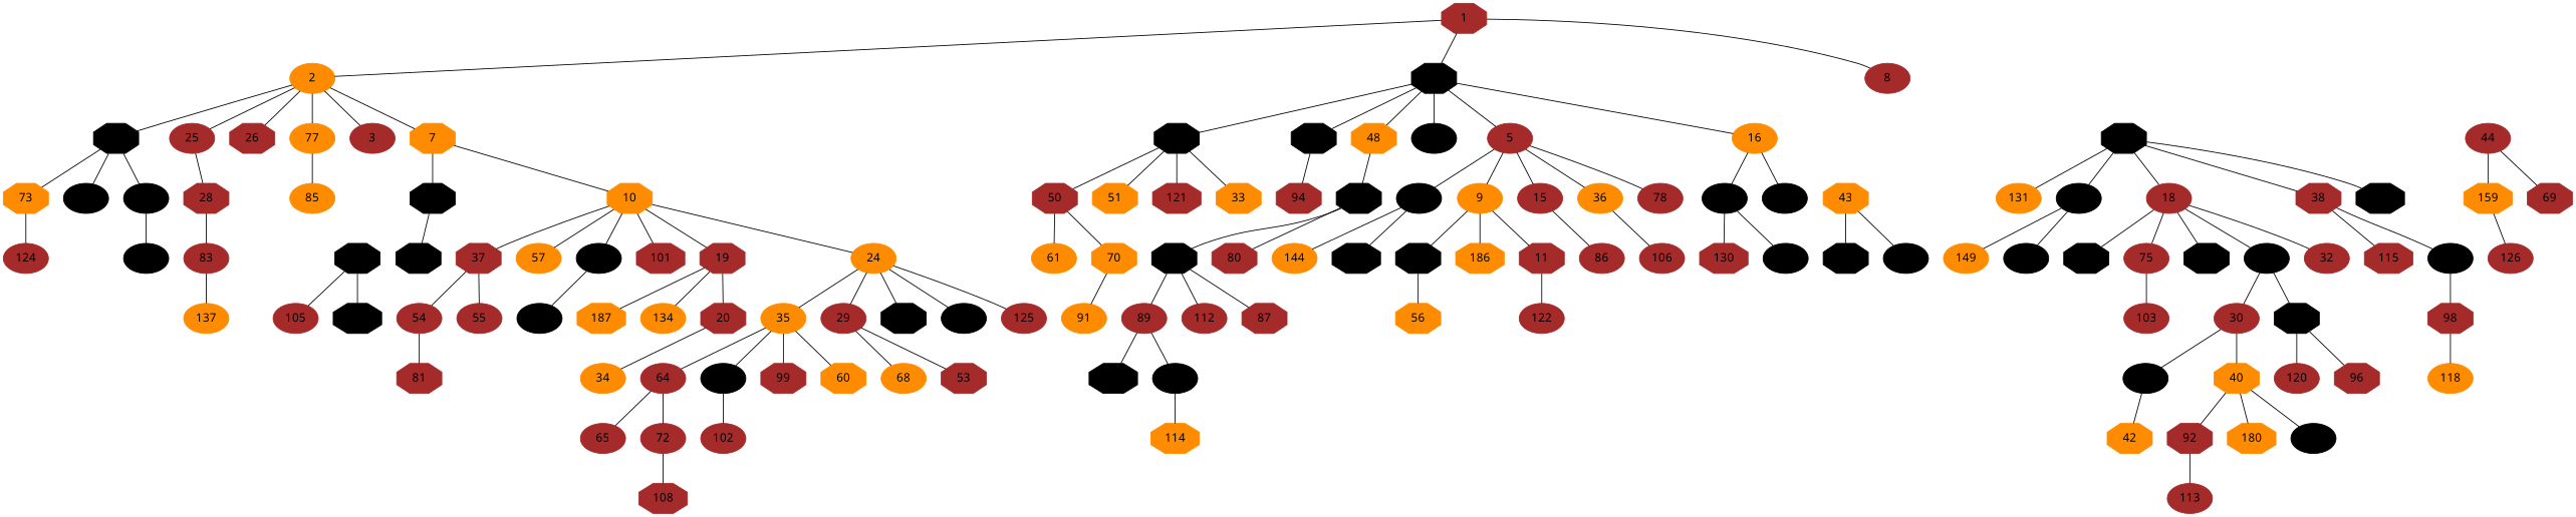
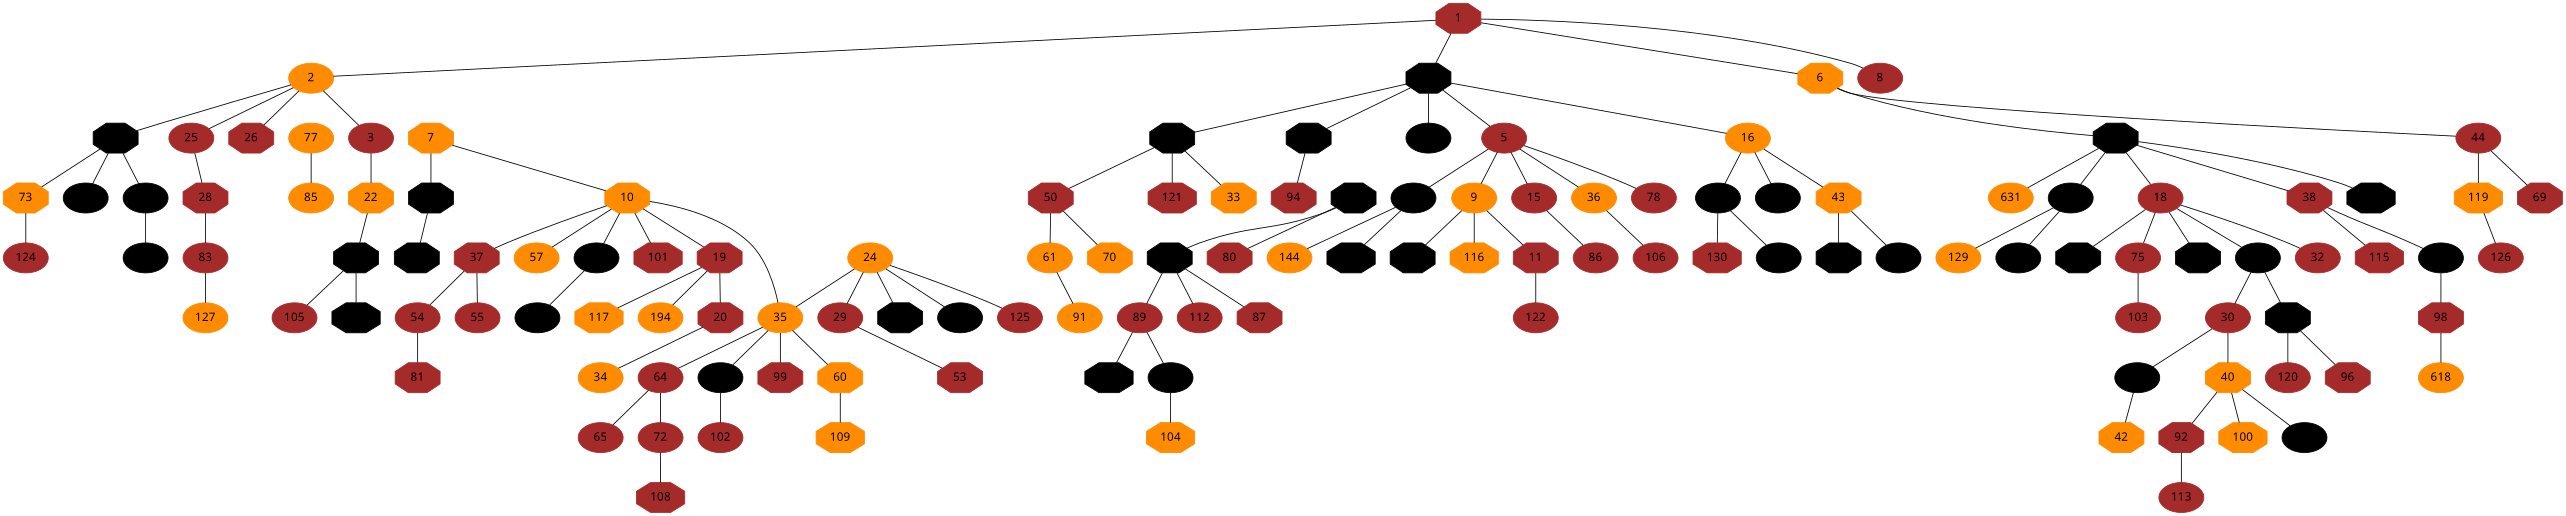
  graph {
    fontname="Noto Sans"
    node [color=brown fontname="Noto Sans" shape=ellipse style=filled]
    edge [fontname="Noto Sans"]
    1 [shape=octagon]
    2 [color=darkorange]
    4 [color=black shape=octagon]
+   6 [color=darkorange shape=octagon]
    8
    3
    7 [color=darkorange shape=octagon]
    13 [color=black shape=octagon]
    25
    26 [shape=octagon]
    77 [color=darkorange]
    5
    16 [color=darkorange]
    17 [color=black shape=octagon]
    23 [color=black shape=octagon]
-   48 [color=darkorange shape=octagon]
    79 [color=black]
    12 [color=black shape=octagon]
    44
+   22 [color=darkorange shape=octagon]
    10 [color=darkorange shape=octagon]
    58 [color=black shape=octagon]
    21 [color=black]
    46 [color=black]
    73 [color=darkorange shape=octagon]
    28 [shape=octagon]
    85 [color=darkorange]
    45 [color=black shape=octagon]
    9 [color=darkorange]
    15
    36 [color=darkorange]
    78
    82 [color=black]
    31 [color=black]
    43 [color=darkorange shape=octagon]
    59 [color=black]
    33 [color=darkorange shape=octagon]
    50 [shape=octagon]
-   51 [color=darkorange shape=octagon]
    121 [shape=octagon]
    94 [shape=octagon]
    66 [color=black shape=octagon]
    11 [shape=octagon]
    47 [color=black shape=octagon]
-   116 [color=darkorange shape=octagon label=186]
+   116 [color=darkorange shape=octagon]
    86
    106
    n48 [color=darkorange label=144]
    128 [color=black shape=octagon]
    14 [color=black]
    18
    38 [shape=octagon]
    123 [color=black shape=octagon]
-   131 [color=darkorange]
+   131 [color=darkorange label=631]
    69 [shape=octagon]
-   119 [color=darkorange shape=octagon label=159]
+   119 [color=darkorange shape=octagon]
    19 [shape=octagon]
    24 [color=darkorange]
    37 [shape=octagon]
    57 [color=darkorange]
    97 [color=black]
    101 [shape=octagon]
    74 [color=black shape=octagon]
    122
-   56 [color=darkorange shape=octagon]
    20 [shape=octagon]
-   117 [color=darkorange shape=octagon label=187]
-   134 [color=darkorange]
+   117 [color=darkorange shape=octagon]
+   134 [color=darkorange label=194]
    29
    35 [color=darkorange]
    39 [color=black shape=octagon]
    88 [color=black]
    125
    54
    55
    133 [color=black]
    63 [color=black]
-   129 [color=darkorange label=149]
+   129 [color=darkorange]
    27 [color=black]
    32
    49 [color=black shape=octagon]
    75
    84 [color=black shape=octagon]
    62 [color=black]
    115 [shape=octagon]
    76 [color=black]
    124
    52 [color=black]
    71 [color=black shape=octagon]
    111 [color=black]
    130 [shape=octagon]
    61 [color=darkorange]
    70 [color=darkorange shape=octagon]
    30
    95 [color=black shape=octagon]
    103
    34 [color=darkorange]
    105
    110 [color=black shape=octagon]
    53 [shape=octagon]
-   68 [color=darkorange]
    60 [color=darkorange shape=octagon]
    64
    93 [color=black]
    99 [shape=octagon]
    83
    40 [color=darkorange shape=octagon]
    41 [color=black]
    96 [shape=octagon]
    120
-   127 [color=darkorange label=137]
+   127 [color=darkorange]
    92 [shape=octagon]
-   100 [color=darkorange shape=octagon label=180]
+   100 [color=darkorange shape=octagon]
    107 [color=black]
    42 [color=darkorange shape=octagon]
+   109 [color=darkorange shape=octagon]
    65
    72
    102
    81 [shape=octagon]
    98 [shape=octagon]
    113
    126
    67 [color=black shape=octagon]
    80 [shape=octagon]
    91 [color=darkorange]
-   118 [color=darkorange]
+   118 [color=darkorange label=618]
    108 [shape=octagon]
    87 [shape=octagon]
    89
    112
    90 [color=black]
    132 [color=black shape=octagon]
-   104 [color=darkorange shape=octagon label=114]
+   104 [color=darkorange shape=octagon]
    1 -- 2
    1 -- 4
+   1 -- 6
    1 -- 8
    2 -- 3
-   2 -- 7
    2 -- 13
    2 -- 25
    2 -- 26
-   2 -- 77
    4 -- 5
    4 -- 16
    4 -- 17
    4 -- 23
-   4 -- 48
    4 -- 79
+   6 -- 12
+   6 -- 44
+   3 -- 22
    7 -- 10
    7 -- 58
    13 -- 21
    13 -- 46
    13 -- 73
    25 -- 28
    77 -- 85
    5 -- 9
    5 -- 15
    5 -- 36
    5 -- 78
    5 -- 82
    16 -- 31
+   16 -- 43
    16 -- 59
    17 -- 33
    17 -- 50
-   17 -- 51
    17 -- 121
    23 -- 94
-   48 -- 66
    12 -- 14
    12 -- 18
    12 -- 38
    12 -- 123
    12 -- 131
    44 -- 69
    44 -- 119
+   22 -- 45
    10 -- 19
-   10 -- 24
+   10 -- 35
    10 -- 37
    10 -- 57
    10 -- 97
    10 -- 101
    58 -- 74
    46 -- 76
    73 -- 124
    28 -- 83
    45 -- 105
    45 -- 110
    9 -- 11
    9 -- 47
    9 -- 116
    15 -- 86
    36 -- 106
    82 -- n48
    82 -- 128
    43 -- 52
    43 -- 71
    59 -- 111
    59 -- 130
    50 -- 61
    50 -- 70
    66 -- 67
    66 -- 80
    11 -- 122
-   47 -- 56
    14 -- 63
    14 -- 129
    18 -- 27
    18 -- 32
    18 -- 49
    18 -- 75
    18 -- 84
    38 -- 62
    38 -- 115
    119 -- 126
    19 -- 20
    19 -- 117
    19 -- 134
    24 -- 29
    24 -- 35
    24 -- 39
    24 -- 88
    24 -- 125
    37 -- 54
    37 -- 55
    97 -- 133
    20 -- 34
    29 -- 53
-   29 -- 68
    35 -- 60
    35 -- 64
    35 -- 93
    35 -- 99
    54 -- 81
    27 -- 30
    27 -- 95
    75 -- 103
    62 -- 98
-   70 -- 91
+   61 -- 91
    30 -- 40
    30 -- 41
    95 -- 96
    95 -- 120
+   60 -- 109
    64 -- 65
    64 -- 72
    93 -- 102
    83 -- 127
    40 -- 92
    40 -- 100
    40 -- 107
    41 -- 42
    92 -- 113
    72 -- 108
    98 -- 118
    67 -- 87
    67 -- 89
    67 -- 112
    89 -- 90
    89 -- 132
    90 -- 104
  }
